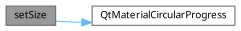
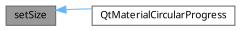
  digraph {
    rankdir=LR
    fontname="Noto Sans"
    node [fontname="Noto Sans" fontsize=10 shape=box style=filled]
    n1 [color=gray40 fillcolor=grey60 fontcolor=black height=0.2 label=setSize width=0.4]
    n2 [color=grey40 fillcolor=white height=0.2 label=QtMaterialCircularProgress width=0.4]
-   n1 -> n2 [color=steelblue1 fontname="Noto Sans" fontsize=10 labelfontname=Helvetica labelfontsize=10 style=solid]
+   n2 -> n1 [color=steelblue1 fontname="Noto Sans" fontsize=10 labelfontname=Helvetica labelfontsize=10 style=solid]
  }
